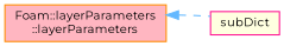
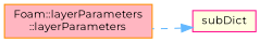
  digraph {
    rankdir=RL
    fontname=Montserrat
    node [fontname=Montserrat fontsize=10 shape=box style=filled]
    n1 [color=deeppink fillcolor=lightyellow fontcolor=black height=0.2 label=subDict width=0.4]
    n2 [color=darkorange fillcolor=lightpink height=0.2 label="Foam::layerParameters\l::layerParameters" width=0.4]
-   n2 -> n1 [color=steelblue1 dir=back fontname=Montserrat fontsize=10 labelfontname=Helvetica labelfontsize=10 style=dashed]
+   n1 -> n2 [color=steelblue1 dir=back fontname=Montserrat fontsize=10 labelfontname=Helvetica labelfontsize=10 style=dashed]
  }
